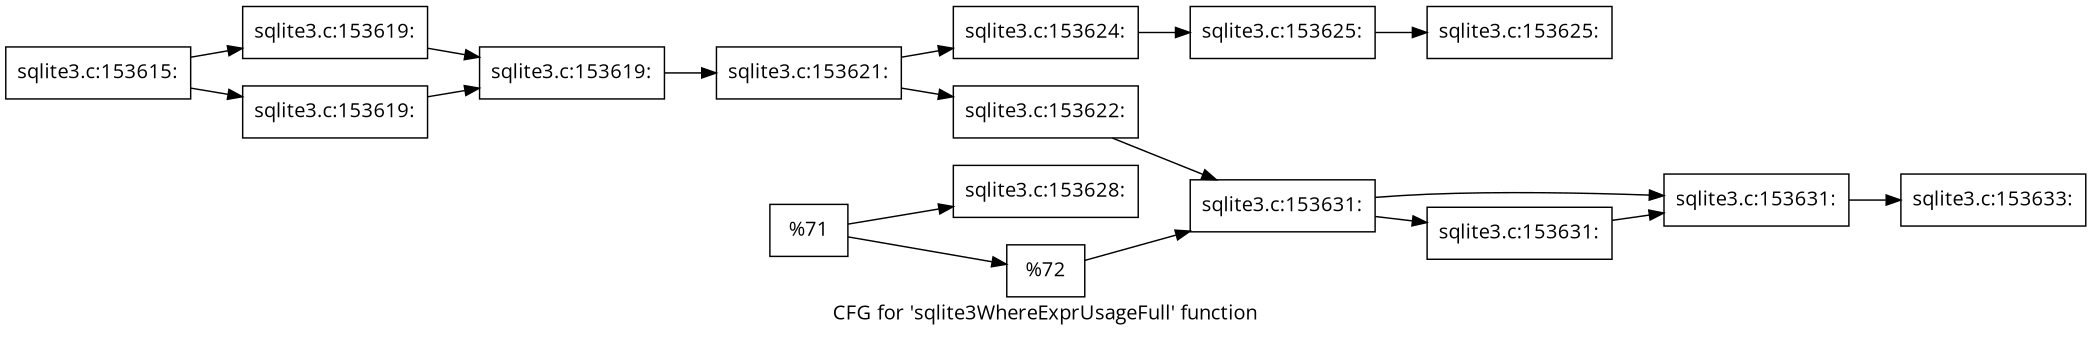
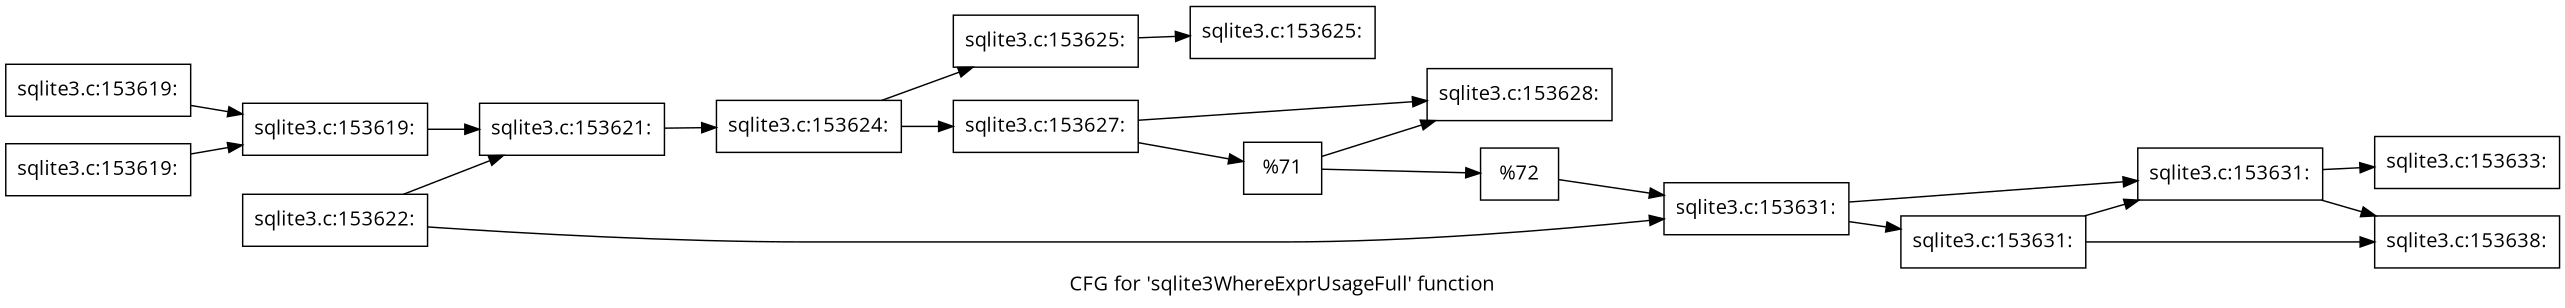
  digraph {
    fontname="Open Sans"
    label="CFG for 'sqlite3WhereExprUsageFull' function"
    rankdir=LR
    node [fontname="Open Sans" shape=record]
    edge [fontname="Open Sans"]
-   n1 [label="{sqlite3.c:153615:}"]
    n2 [label="{sqlite3.c:153619:}"]
    n3 [label="{sqlite3.c:153619:}"]
    n4 [label="{sqlite3.c:153619:}"]
    n5 [label="{sqlite3.c:153621:}"]
    n6 [label="{sqlite3.c:153622:}"]
    n7 [label="{sqlite3.c:153624:}"]
    n8 [label="{sqlite3.c:153631:}"]
    n9 [label="{sqlite3.c:153625:}"]
+   n10 [label="{sqlite3.c:153627:}"]
    n11 [label="{sqlite3.c:153631:}"]
    n12 [label="{sqlite3.c:153631:}"]
    n13 [label="{sqlite3.c:153625:}"]
    n14 [label="{sqlite3.c:153628:}"]
    n15 [label="{%71}"]
+   n16 [label="{sqlite3.c:153638:}"]
    n17 [label="{sqlite3.c:153633:}"]
    n18 [label="{%72}"]
-   n1 -> n2
-   n1 -> n3
    n2 -> n4
    n3 -> n4
    n4 -> n5
-   n5 -> n6
+   n6 -> n5
    n5 -> n7
    n6 -> n8
    n7 -> n9
+   n7 -> n10
    n8 -> n11
    n8 -> n12
    n9 -> n13
+   n10 -> n14
+   n10 -> n15
+   n11 -> n16
    n11 -> n17
    n12 -> n11
+   n12 -> n16
    n15 -> n14
    n15 -> n18
    n18 -> n8
  }
